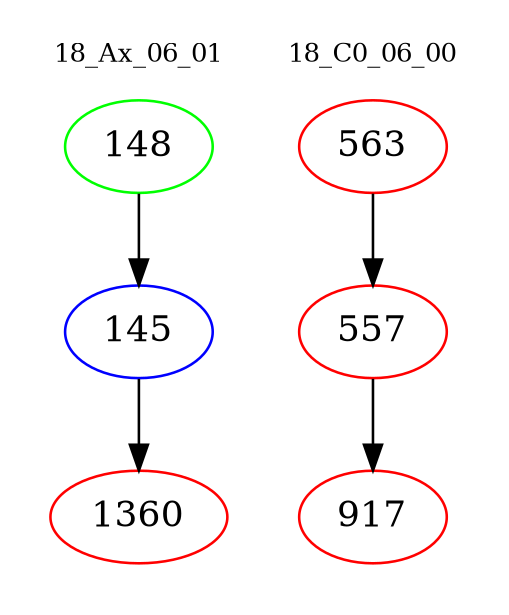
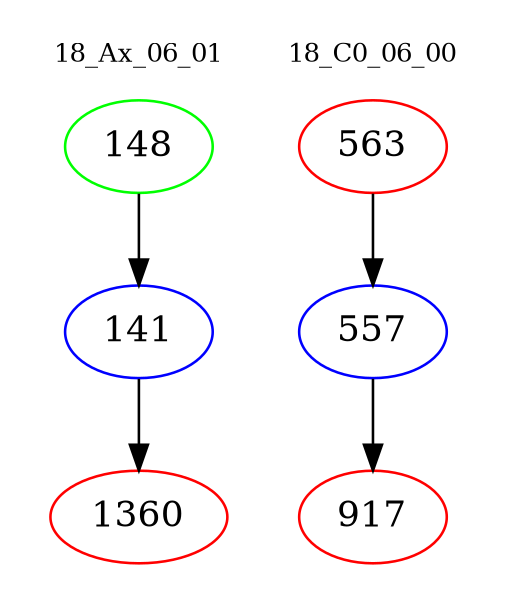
  digraph {
    node [color=red]
    edge [color=black]
    n1 [color=green label=148]
-   n2 [color=blue label=145]
+   n2 [color=blue label=141]
    n3 [label=1360]
    n4 [label=563]
-   n5 [label=557]
+   n5 [color=blue label=557]
    n6 [label=917]
    subgraph cluster_1 {
      color=white
      fontsize=10
      label="18_Ax_06_01"
      n1
      n2
      n3
    }
    subgraph cluster_2 {
      color=white
      fontsize=10
      label="18_C0_06_00"
      n4
      n5
      n6
    }
    n1 -> n2
    n2 -> n3
    n4 -> n5
    n5 -> n6
  }
